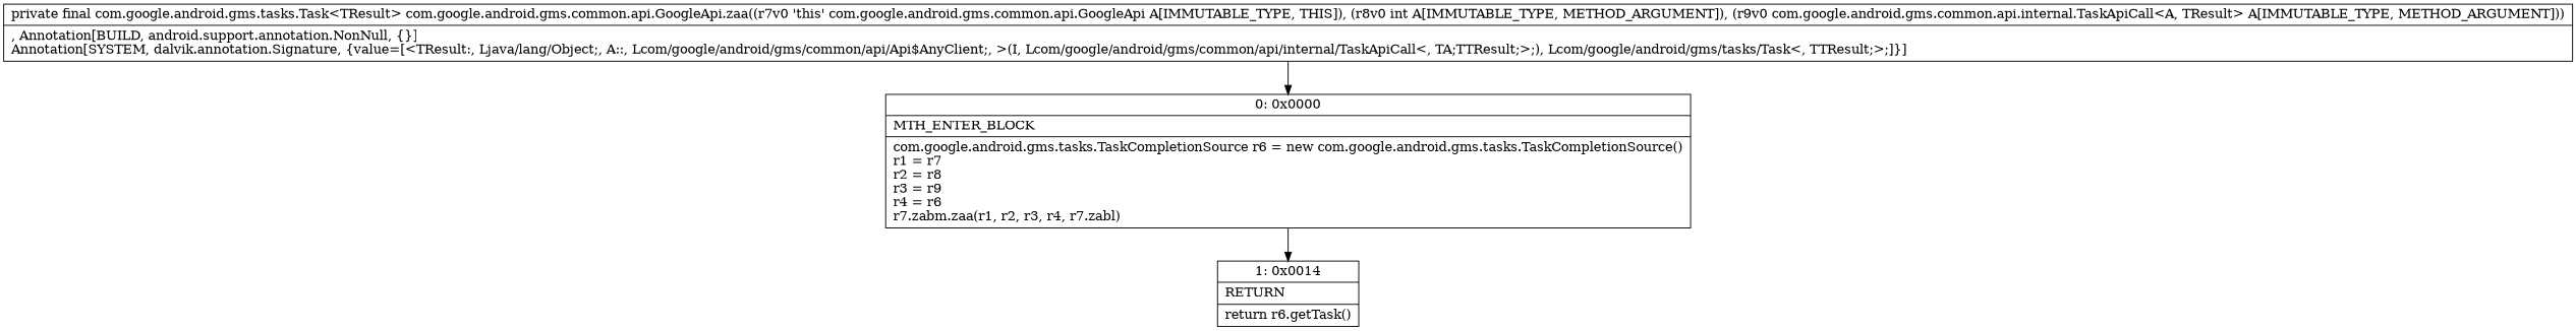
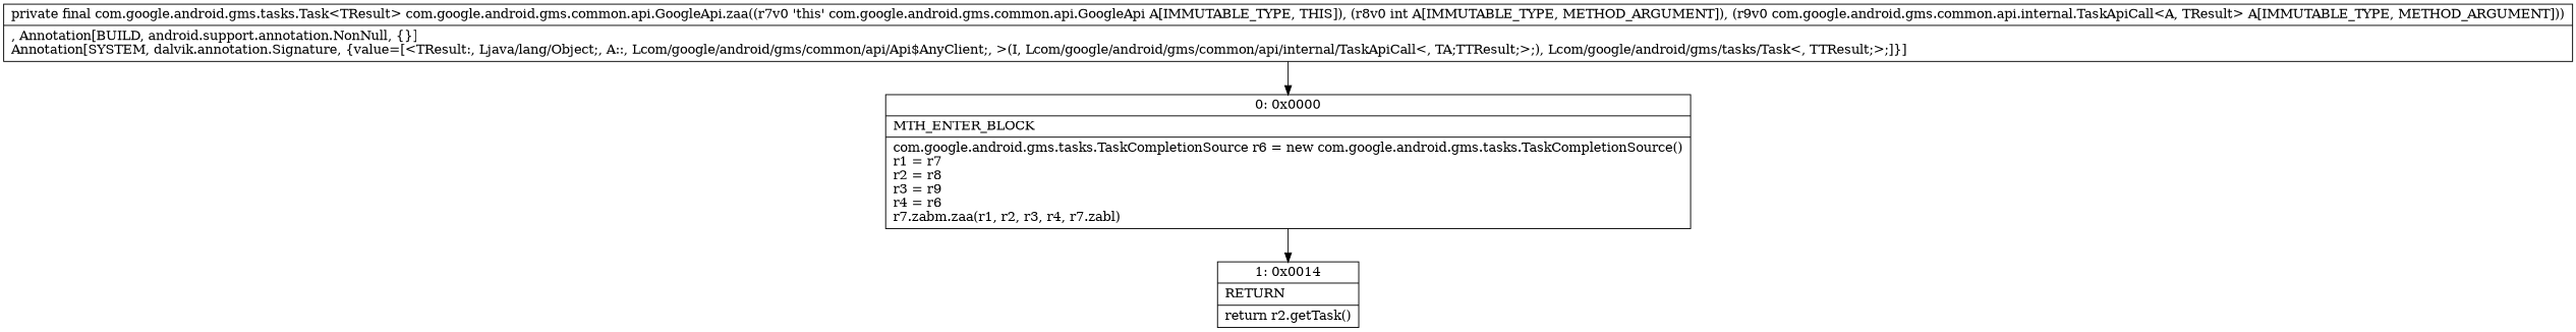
  digraph {
    node [shape=record]
    n1 [label="{0\:\ 0x0000|MTH_ENTER_BLOCK\l|com.google.android.gms.tasks.TaskCompletionSource r6 = new com.google.android.gms.tasks.TaskCompletionSource()\lr1 = r7\lr2 = r8\lr3 = r9\lr4 = r6\lr7.zabm.zaa(r1, r2, r3, r4, r7.zabl)\l}"]
-   n2 [label="{1\:\ 0x0014|RETURN\l|return r6.getTask()\l}"]
+   n2 [label="{1\:\ 0x0014|RETURN\l|return r2.getTask()\l}"]
    n3 [label="{private final com.google.android.gms.tasks.Task\<TResult\> com.google.android.gms.common.api.GoogleApi.zaa((r7v0 'this' com.google.android.gms.common.api.GoogleApi A[IMMUTABLE_TYPE, THIS]), (r8v0 int A[IMMUTABLE_TYPE, METHOD_ARGUMENT]), (r9v0 com.google.android.gms.common.api.internal.TaskApiCall\<A, TResult\> A[IMMUTABLE_TYPE, METHOD_ARGUMENT]))  | , Annotation[BUILD, android.support.annotation.NonNull, \{\}]\lAnnotation[SYSTEM, dalvik.annotation.Signature, \{value=[\<TResult:, Ljava\/lang\/Object;, A::, Lcom\/google\/android\/gms\/common\/api\/Api$AnyClient;, \>(I, Lcom\/google\/android\/gms\/common\/api\/internal\/TaskApiCall\<, TA;TTResult;\>;), Lcom\/google\/android\/gms\/tasks\/Task\<, TTResult;\>;]\}]\l}"]
    n1 -> n2
    n3 -> n1
  }
